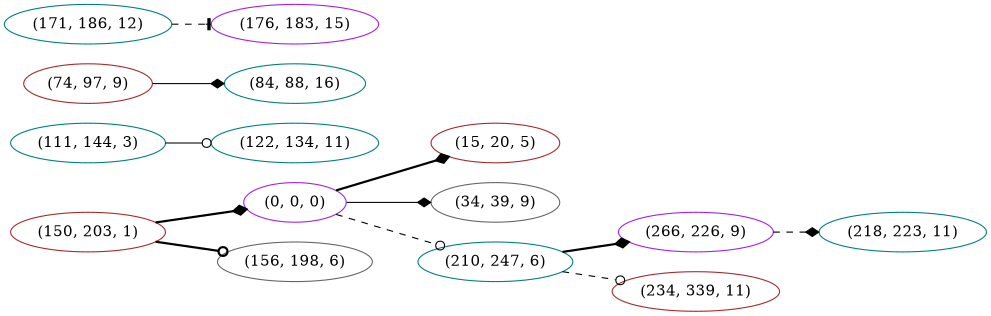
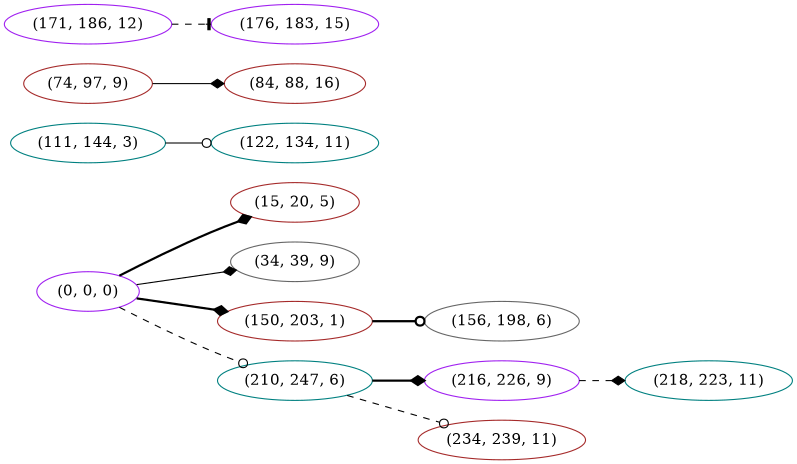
  digraph {
    rankdir=LR
    node [color=teal]
    edge [arrowhead=diamond style=bold]
    "(0, 0, 0)" [color=purple]
    "(15, 20, 5)" [color=brown]
    "(34, 39, 9)" [color=gray40]
    "(150, 203, 1)" [color=brown]
    "(210, 247, 6)"
    "(111, 144, 3)"
    "(122, 134, 11)"
    "(156, 198, 6)" [color=gray40]
-   "(216, 226, 9)" [color=purple label="(266, 226, 9)"]
-   "(234, 239, 11)" [color=brown label="(234, 339, 11)"]
+   "(216, 226, 9)" [color=purple]
+   "(234, 239, 11)" [color=brown]
    "(74, 97, 9)" [color=brown]
-   "(84, 88, 16)"
-   "(171, 186, 12)"
+   "(84, 88, 16)" [color=brown]
+   "(171, 186, 12)" [color=purple]
    "(176, 183, 15)" [color=purple]
    "(218, 223, 11)"
    "(0, 0, 0)" -> "(15, 20, 5)"
    "(0, 0, 0)" -> "(34, 39, 9)" [style=solid]
-   "(150, 203, 1)" -> "(0, 0, 0)"
+   "(0, 0, 0)" -> "(150, 203, 1)"
    "(0, 0, 0)" -> "(210, 247, 6)" [arrowhead=odot style=dashed]
    "(150, 203, 1)" -> "(156, 198, 6)" [arrowhead=odot]
    "(210, 247, 6)" -> "(216, 226, 9)"
    "(210, 247, 6)" -> "(234, 239, 11)" [arrowhead=odot style=dashed]
    "(111, 144, 3)" -> "(122, 134, 11)" [arrowhead=odot style=solid]
    "(216, 226, 9)" -> "(218, 223, 11)" [style=dashed]
    "(74, 97, 9)" -> "(84, 88, 16)" [style=solid]
    "(171, 186, 12)" -> "(176, 183, 15)" [arrowhead=tee style=dashed]
  }
